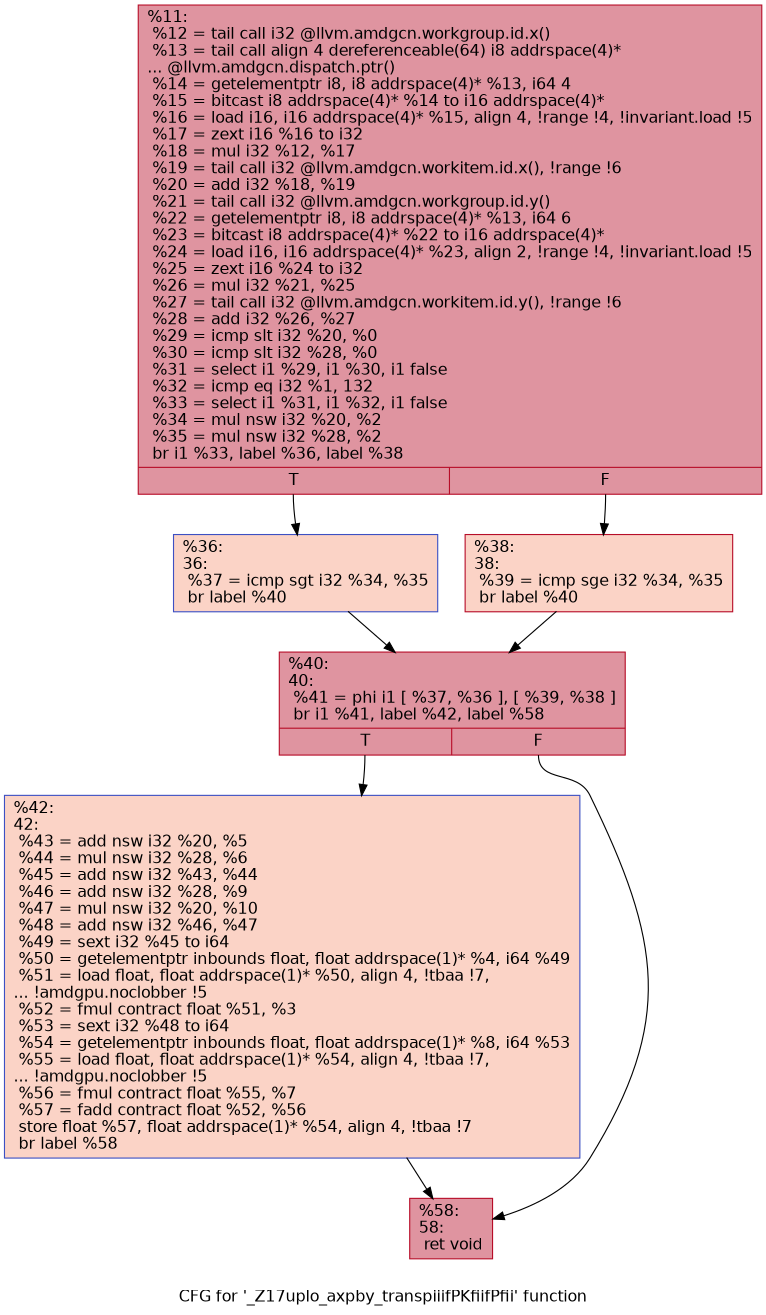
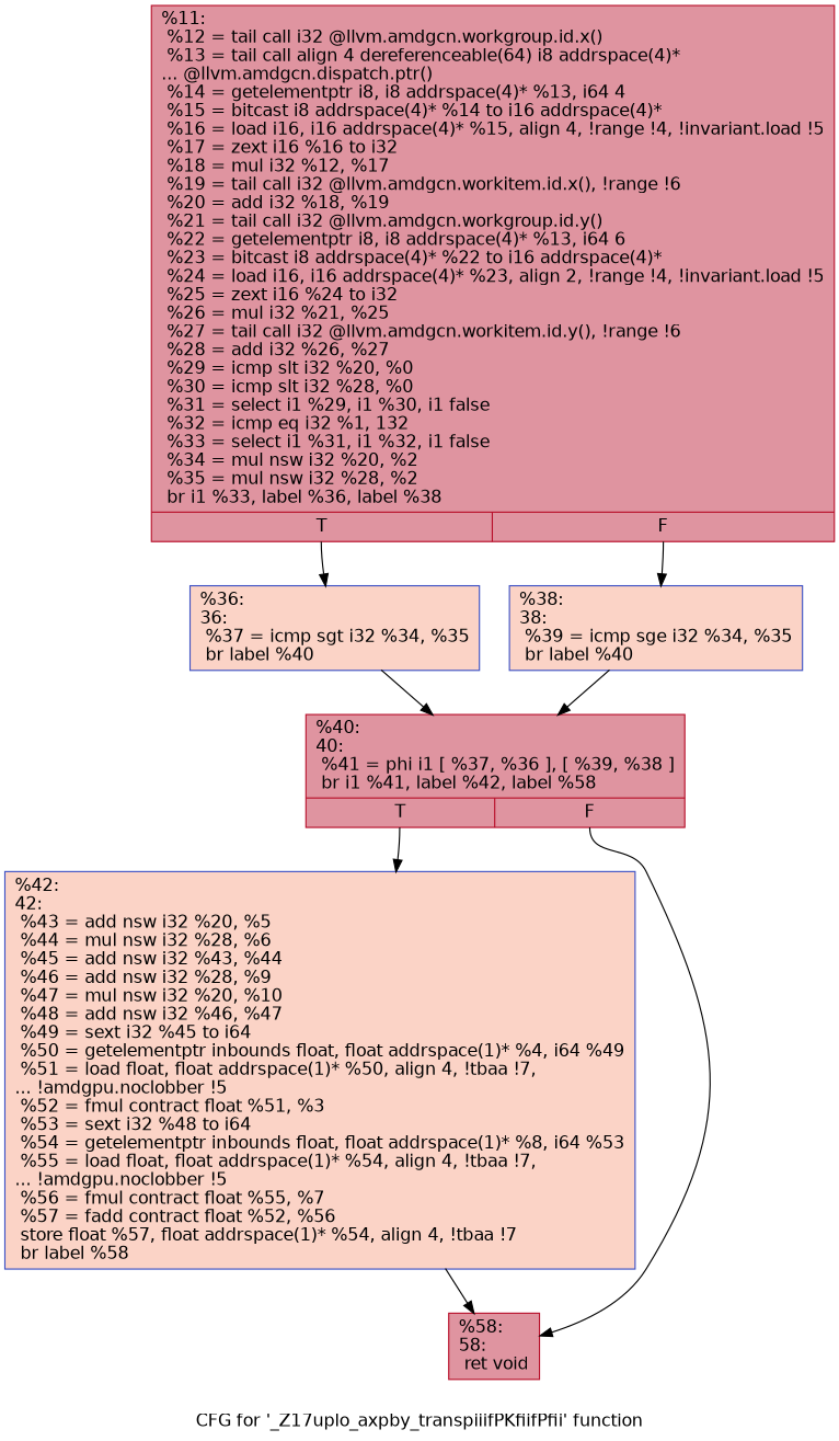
  digraph {
    label="CFG for '_Z17uplo_axpby_transpiiifPKfiifPfii' function"
    fontname="DejaVu Sans"
    node [color="#b70d28ff" fillcolor="#b70d2870" shape=record style=filled fontname="DejaVu Sans"]
    edge [fontname="DejaVu Sans"]
    n1 [label="{%11:\l  %12 = tail call i32 @llvm.amdgcn.workgroup.id.x()\l  %13 = tail call align 4 dereferenceable(64) i8 addrspace(4)*\l... @llvm.amdgcn.dispatch.ptr()\l  %14 = getelementptr i8, i8 addrspace(4)* %13, i64 4\l  %15 = bitcast i8 addrspace(4)* %14 to i16 addrspace(4)*\l  %16 = load i16, i16 addrspace(4)* %15, align 4, !range !4, !invariant.load !5\l  %17 = zext i16 %16 to i32\l  %18 = mul i32 %12, %17\l  %19 = tail call i32 @llvm.amdgcn.workitem.id.x(), !range !6\l  %20 = add i32 %18, %19\l  %21 = tail call i32 @llvm.amdgcn.workgroup.id.y()\l  %22 = getelementptr i8, i8 addrspace(4)* %13, i64 6\l  %23 = bitcast i8 addrspace(4)* %22 to i16 addrspace(4)*\l  %24 = load i16, i16 addrspace(4)* %23, align 2, !range !4, !invariant.load !5\l  %25 = zext i16 %24 to i32\l  %26 = mul i32 %21, %25\l  %27 = tail call i32 @llvm.amdgcn.workitem.id.y(), !range !6\l  %28 = add i32 %26, %27\l  %29 = icmp slt i32 %20, %0\l  %30 = icmp slt i32 %28, %0\l  %31 = select i1 %29, i1 %30, i1 false\l  %32 = icmp eq i32 %1, 132\l  %33 = select i1 %31, i1 %32, i1 false\l  %34 = mul nsw i32 %20, %2\l  %35 = mul nsw i32 %28, %2\l  br i1 %33, label %36, label %38\l|{<s0>T|<s1>F}}"]
    n2 [color="#3d50c3ff" fillcolor="#f59c7d70" label="{%36:\l36:                                               \l  %37 = icmp sgt i32 %34, %35\l  br label %40\l}"]
-   n3 [fillcolor="#f59c7d70" label="{%38:\l38:                                               \l  %39 = icmp sge i32 %34, %35\l  br label %40\l}"]
+   n3 [color="#3d50c3ff" fillcolor="#f59c7d70" label="{%38:\l38:                                               \l  %39 = icmp sge i32 %34, %35\l  br label %40\l}"]
    n4 [label="{%40:\l40:                                               \l  %41 = phi i1 [ %37, %36 ], [ %39, %38 ]\l  br i1 %41, label %42, label %58\l|{<s0>T|<s1>F}}"]
    n5 [color="#3d50c3ff" fillcolor="#f59c7d70" label="{%42:\l42:                                               \l  %43 = add nsw i32 %20, %5\l  %44 = mul nsw i32 %28, %6\l  %45 = add nsw i32 %43, %44\l  %46 = add nsw i32 %28, %9\l  %47 = mul nsw i32 %20, %10\l  %48 = add nsw i32 %46, %47\l  %49 = sext i32 %45 to i64\l  %50 = getelementptr inbounds float, float addrspace(1)* %4, i64 %49\l  %51 = load float, float addrspace(1)* %50, align 4, !tbaa !7,\l... !amdgpu.noclobber !5\l  %52 = fmul contract float %51, %3\l  %53 = sext i32 %48 to i64\l  %54 = getelementptr inbounds float, float addrspace(1)* %8, i64 %53\l  %55 = load float, float addrspace(1)* %54, align 4, !tbaa !7,\l... !amdgpu.noclobber !5\l  %56 = fmul contract float %55, %7\l  %57 = fadd contract float %52, %56\l  store float %57, float addrspace(1)* %54, align 4, !tbaa !7\l  br label %58\l}"]
    n6 [label="{%58:\l58:                                               \l  ret void\l}"]
    n1 -> n2 [tailport=s0]
    n1 -> n3 [tailport=s1]
    n2 -> n4
    n3 -> n4
    n4 -> n5 [tailport=s0]
    n4 -> n6 [tailport=s1]
    n5 -> n6
  }
